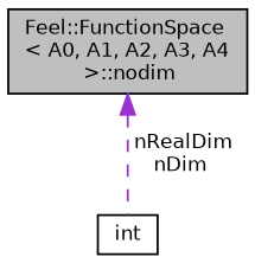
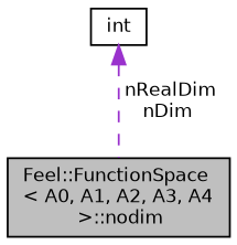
  digraph {
    node [color=black fontname=Helvetica fontsize=10 shape=record style=filled]
    n1 [fillcolor=grey75 fontcolor=black height=0.2 label="Feel::FunctionSpace\l\< A0, A1, A2, A3, A4\l \>::nodim" width=0.4]
    n2 [fillcolor=white height=0.2 label=int width=0.4]
-   n1 -> n2 [color=darkorchid3 dir=back fontname=Helvetica fontsize=10 label=" nRealDim\nnDim" labelfontname=Helvetica labelfontsize=10 style=dashed]
+   n2 -> n1 [color=darkorchid3 dir=back fontname=Helvetica fontsize=10 label=" nRealDim\nnDim" labelfontname=Helvetica labelfontsize=10 style=dashed]
  }
